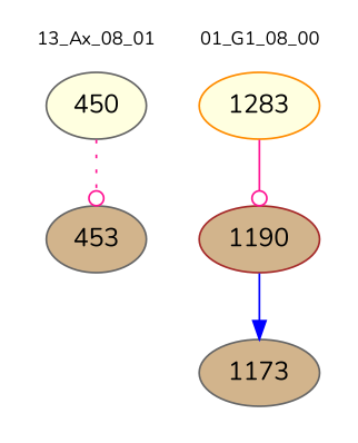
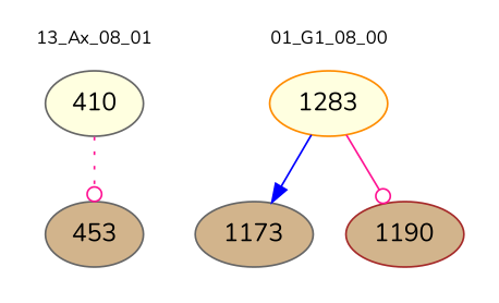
  digraph {
    fontname=Nunito
    node [color=gray40 fillcolor=tan fontname=Nunito style=filled]
    edge [arrowhead=odot color=deeppink fontname=Nunito style=solid]
-   n1 [fillcolor=lightyellow label=450]
+   n1 [fillcolor=lightyellow label=410]
    n2 [label=453]
    n3 [color=darkorange fillcolor=lightyellow label=1283]
    n4 [label=1173]
    n5 [color=brown label=1190]
    subgraph cluster_1 {
      color=white
      fontsize=10
      label="13_Ax_08_01"
      n1
      n2
    }
    subgraph cluster_2 {
      color=white
      fontsize=10
      label="01_G1_08_00"
      n3
      n4
      n5
    }
    n1 -> n2 [style=dotted]
-   n5 -> n4 [arrowhead=normal color=blue]
+   n3 -> n4 [arrowhead=normal color=blue]
    n3 -> n5
  }
